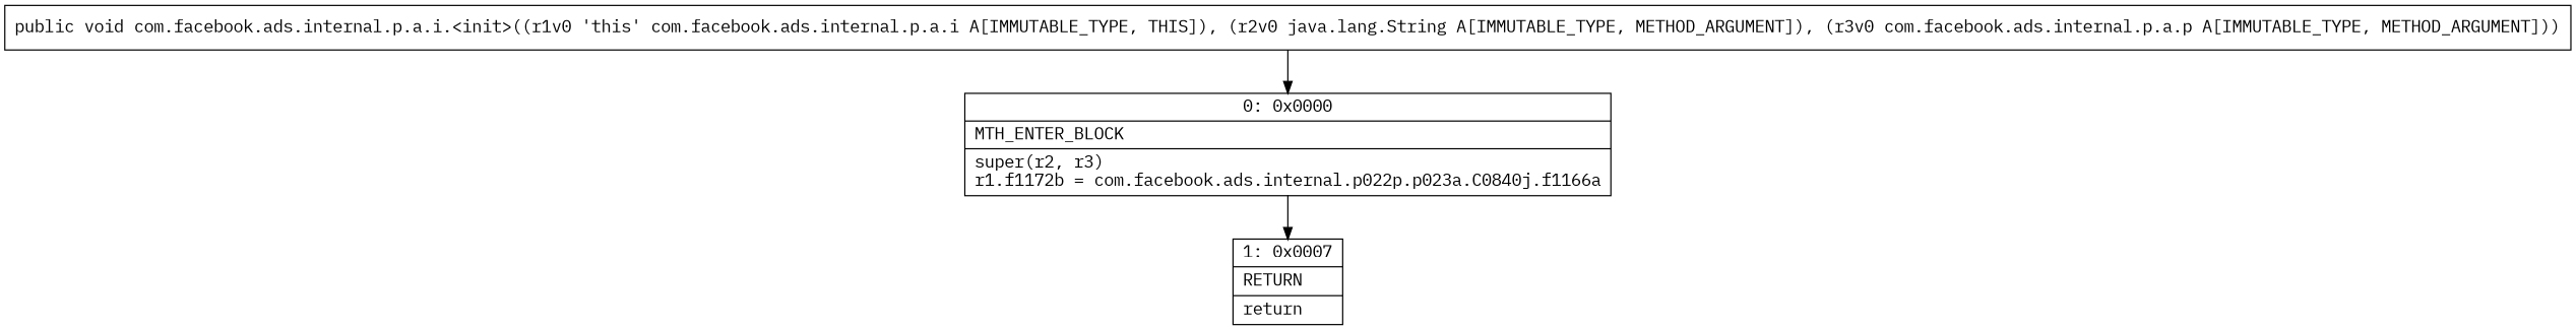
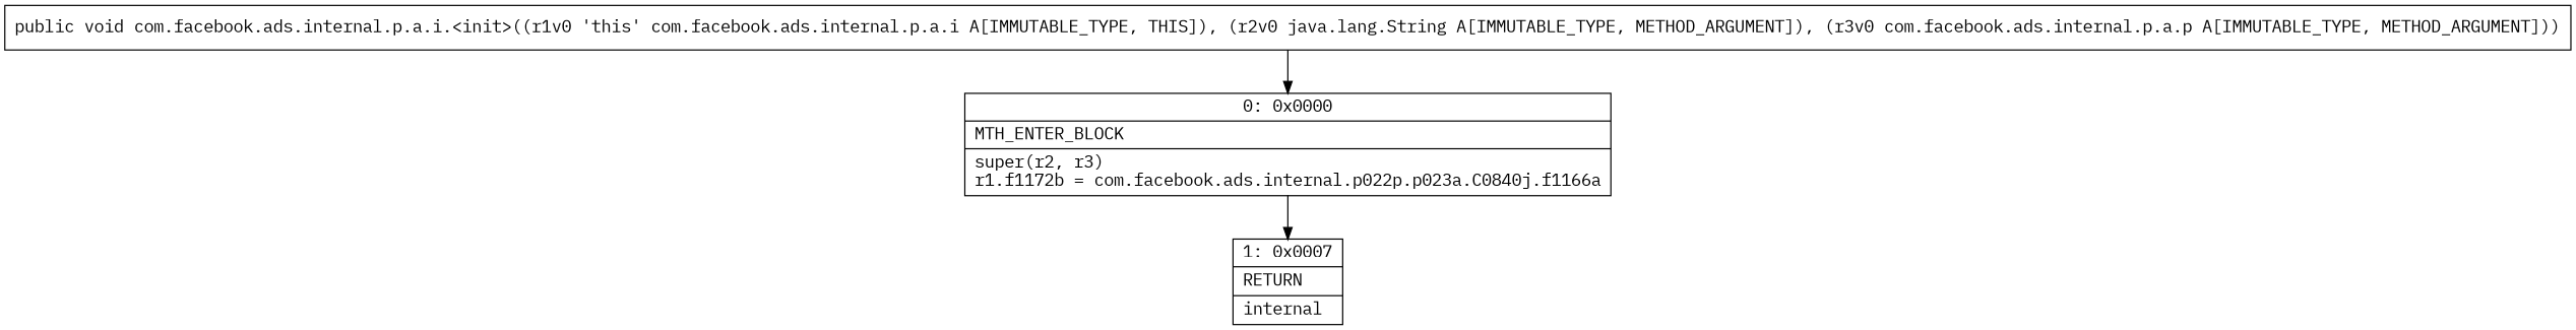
  digraph {
    fontname="IBM Plex Mono"
    node [shape=record fontname="IBM Plex Mono"]
    edge [fontname="IBM Plex Mono"]
    n1 [label="{0\:\ 0x0000|MTH_ENTER_BLOCK\l|super(r2, r3)\lr1.f1172b = com.facebook.ads.internal.p022p.p023a.C0840j.f1166a\l}"]
-   n2 [label="{1\:\ 0x0007|RETURN\l|return\l}"]
+   n2 [label="{1\:\ 0x0007|RETURN\l|internal\l}"]
    n3 [label="{public void com.facebook.ads.internal.p.a.i.\<init\>((r1v0 'this' com.facebook.ads.internal.p.a.i A[IMMUTABLE_TYPE, THIS]), (r2v0 java.lang.String A[IMMUTABLE_TYPE, METHOD_ARGUMENT]), (r3v0 com.facebook.ads.internal.p.a.p A[IMMUTABLE_TYPE, METHOD_ARGUMENT])) }"]
    n1 -> n2
    n3 -> n1
  }
